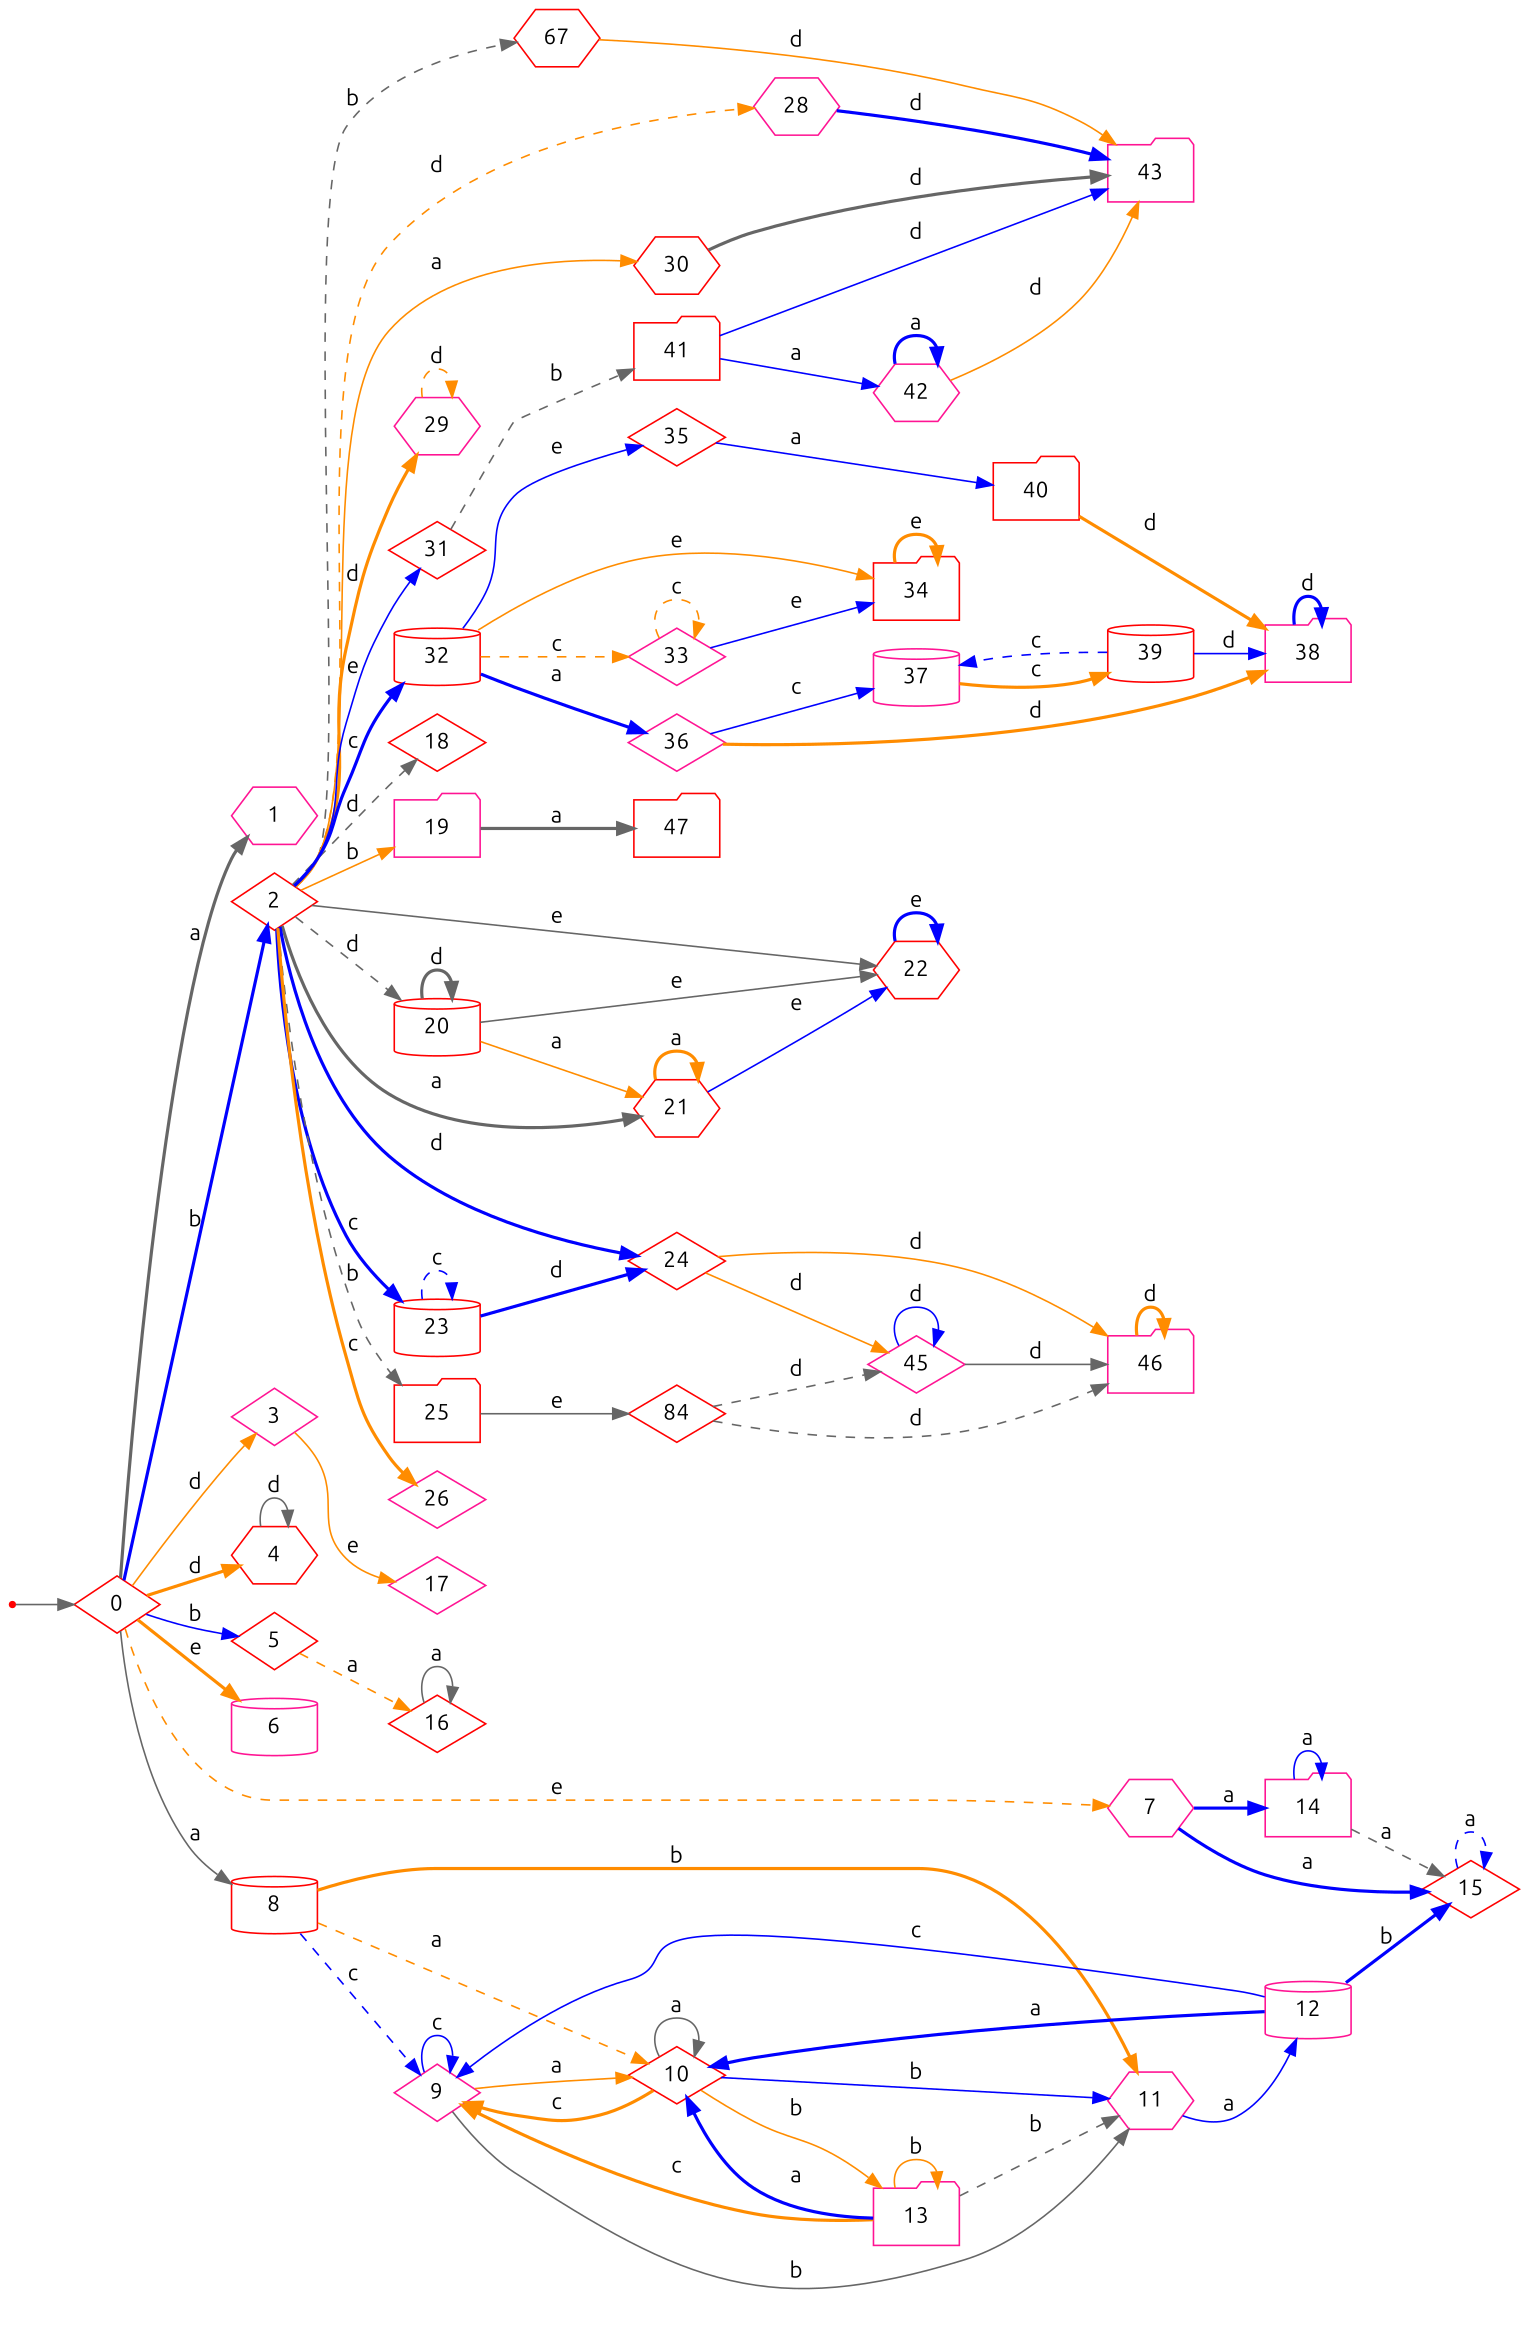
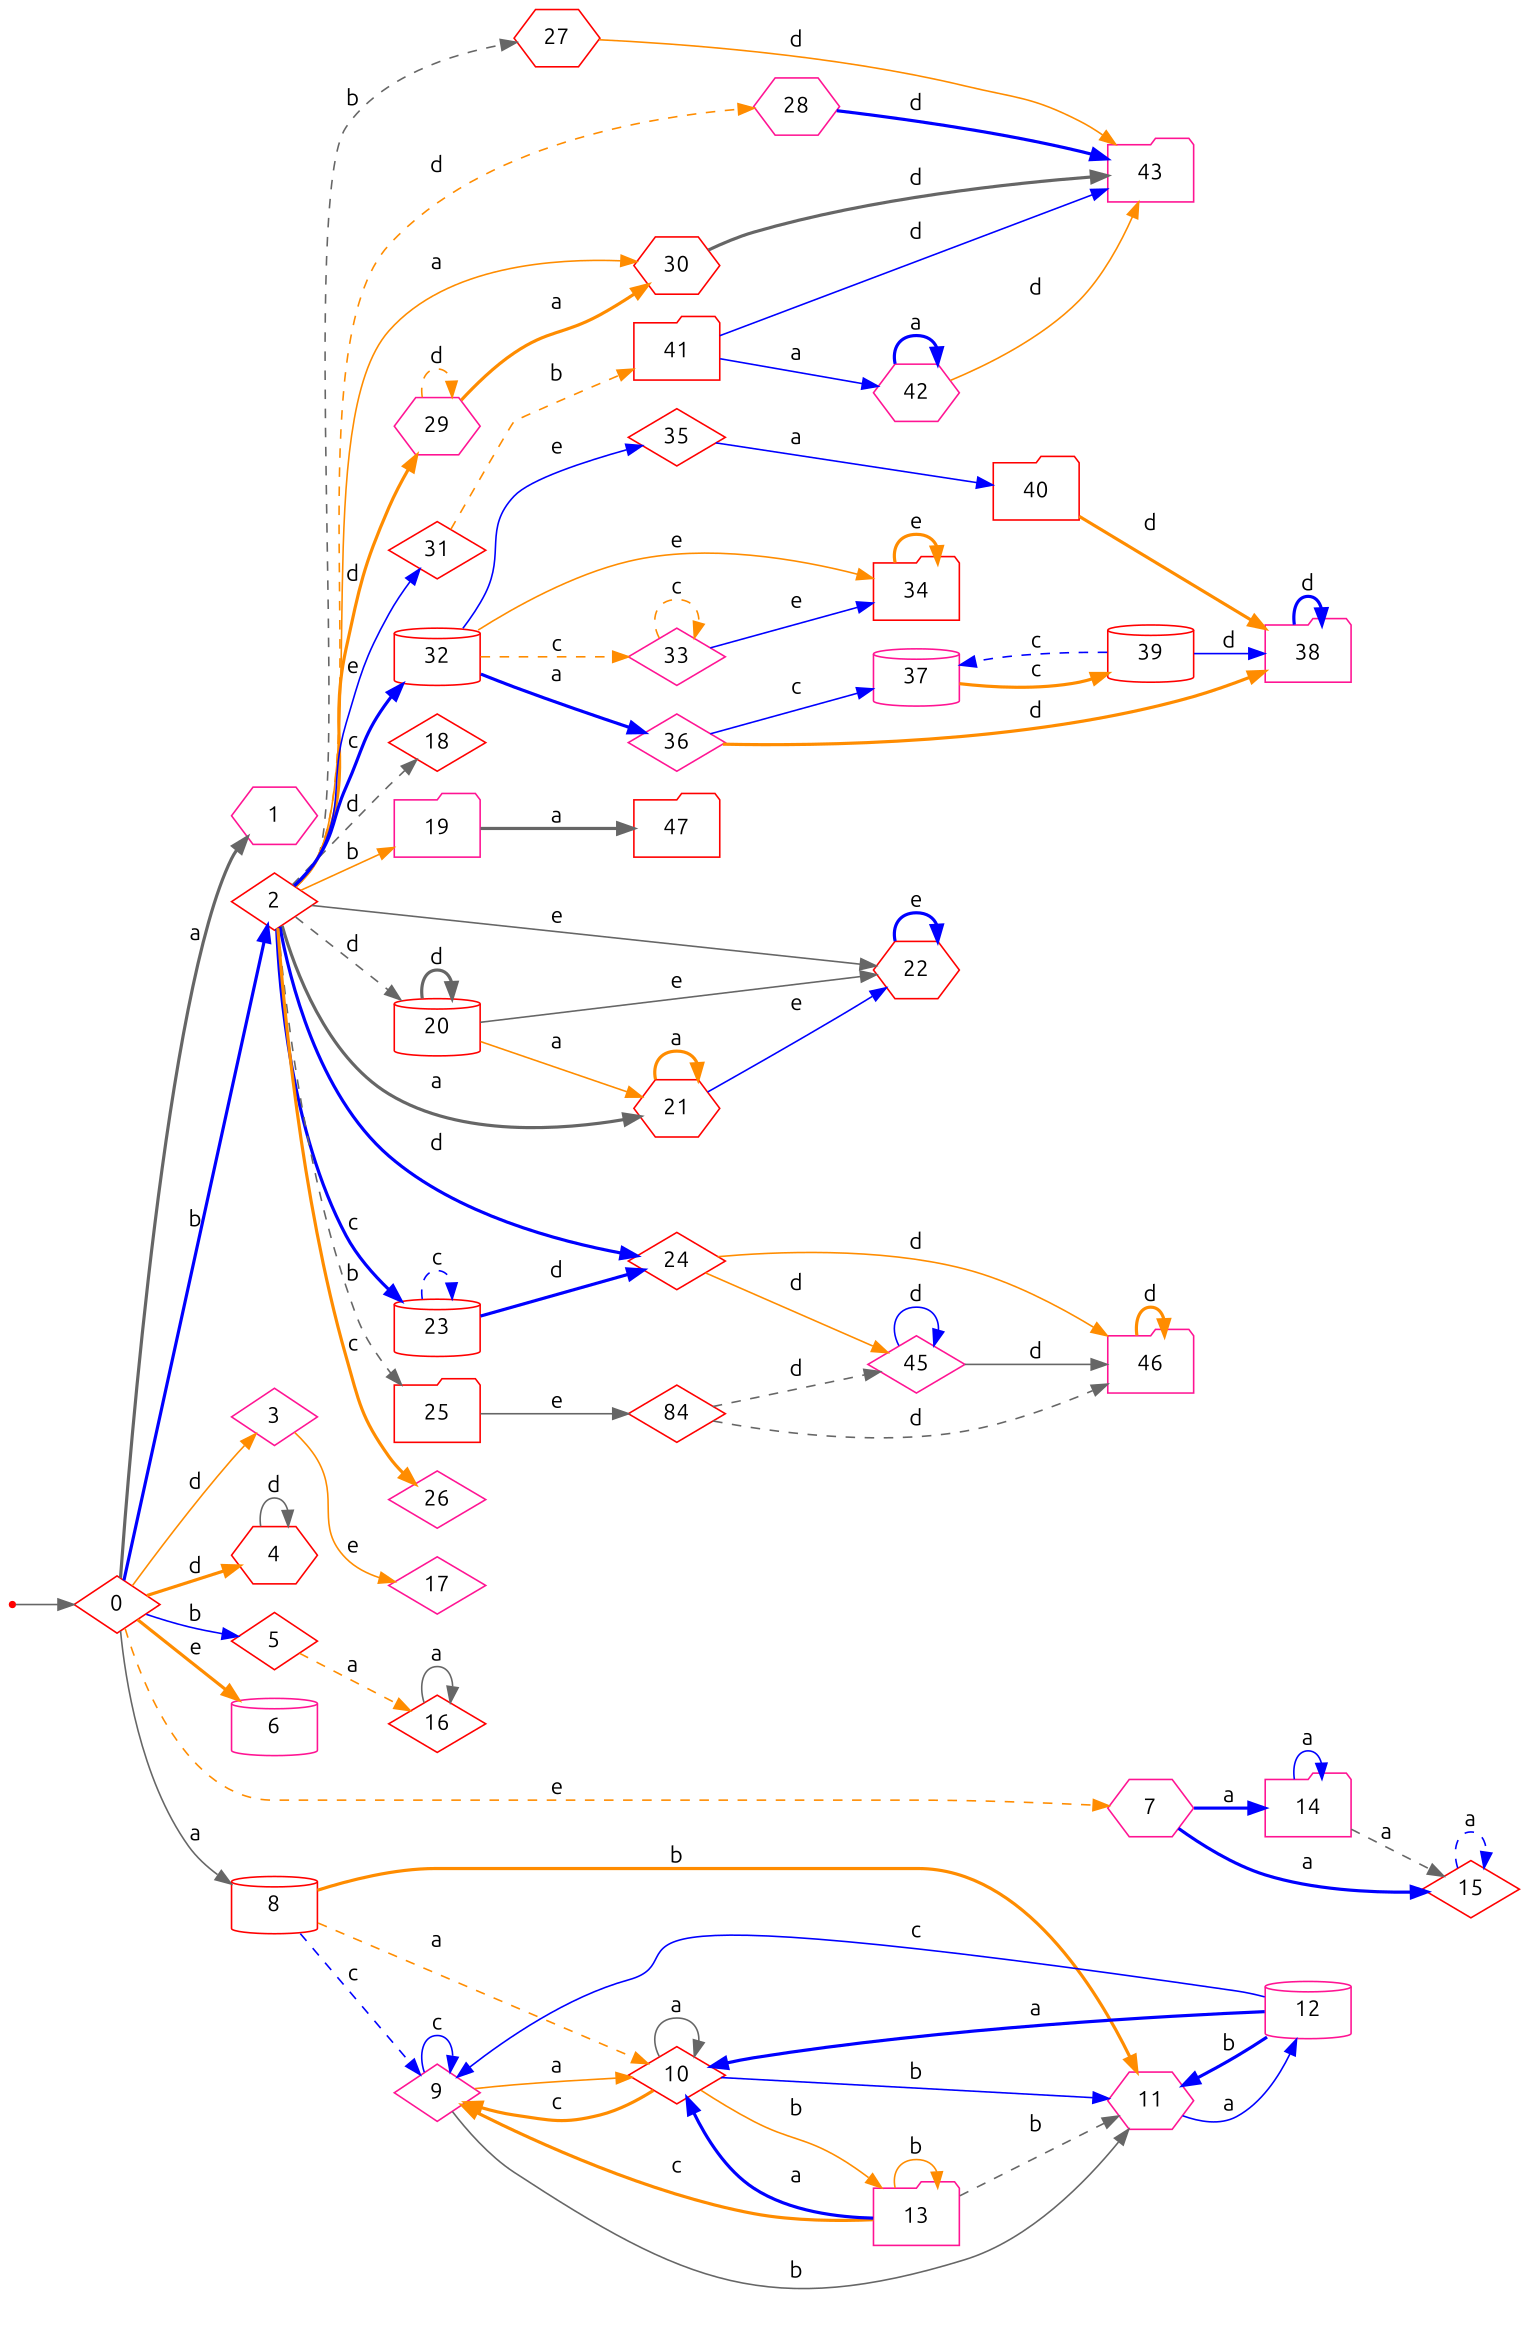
  digraph {
    fontname=Ubuntu
    rankdir=LR
    node [color=red fontname=Ubuntu shape=diamond]
    edge [color=blue fontname=Ubuntu style=solid]
    dummy0 [shape=point]
    0
    1 [color=deeppink shape=hexagon]
    2
    3 [color=deeppink]
    4 [shape=hexagon]
    5
    6 [color=deeppink shape=cylinder]
    7 [color=deeppink shape=hexagon]
    8 [shape=cylinder]
    18
    19 [color=deeppink shape=folder]
    20 [shape=cylinder]
    21 [shape=hexagon]
    22 [shape=hexagon]
    23 [shape=cylinder]
    24
    25 [shape=folder]
    26 [color=deeppink]
-   27 [shape=hexagon label=67]
+   27 [shape=hexagon]
    28 [color=deeppink shape=hexagon]
    29 [color=deeppink shape=hexagon]
    30 [shape=hexagon]
    31
    32 [shape=cylinder]
    17 [color=deeppink]
    16
    14 [color=deeppink shape=folder]
    15
    9 [color=deeppink]
    10
    11 [color=deeppink shape=hexagon]
    47 [shape=folder]
    45 [color=deeppink]
    46 [color=deeppink shape=folder]
    n36 [label=84]
    43 [color=deeppink shape=folder]
    41 [shape=folder]
    33 [color=deeppink]
    34 [shape=folder]
    35
    36 [color=deeppink]
    13 [color=deeppink shape=folder]
    12 [color=deeppink shape=cylinder]
    42 [color=deeppink shape=hexagon]
    40 [shape=folder]
    37 [color=deeppink shape=cylinder]
    38 [color=deeppink shape=folder]
    39 [shape=cylinder]
    dummy0 -> 0 [color=gray40]
    0 -> 1 [color=gray40 label=a style=bold]
    0 -> 2 [label=b style=bold]
    0 -> 3 [color=darkorange label=d]
    0 -> 4 [color=darkorange label=d style=bold]
    0 -> 5 [label=b]
    0 -> 6 [color=darkorange label=e style=bold]
    0 -> 7 [color=darkorange label=e style=dashed]
    0 -> 8 [color=gray40 label=a]
    2 -> 18 [color=gray40 label=d style=dashed]
    2 -> 19 [color=darkorange label=b]
    2 -> 20 [color=gray40 label=d style=dashed]
    2 -> 21 [color=gray40 label=a style=bold]
    2 -> 22 [color=gray40 label=e]
    2 -> 23 [label=c style=bold]
    2 -> 24 [label=d style=bold]
    2 -> 25 [color=gray40 label=b style=dashed]
    2 -> 26 [color=darkorange label=c style=bold]
    2 -> 27 [color=gray40 label=b style=dashed]
    2 -> 28 [color=darkorange label=d style=dashed]
    2 -> 29 [color=darkorange label=d style=bold]
    2 -> 30 [color=darkorange label=a]
    2 -> 31 [label=e]
    2 -> 32 [label=c style=bold]
    3 -> 17 [color=darkorange label=e]
    4 -> 4 [color=gray40 label=d]
    5 -> 16 [color=darkorange label=a style=dashed]
    7 -> 14 [label=a style=bold]
    7 -> 15 [label=a style=bold]
    8 -> 9 [label=c style=dashed]
    8 -> 10 [color=darkorange label=a style=dashed]
    8 -> 11 [color=darkorange label=b style=bold]
    19 -> 47 [color=gray40 label=a style=bold]
    20 -> 20 [color=gray40 label=d style=bold]
    20 -> 21 [color=darkorange label=a]
    20 -> 22 [color=gray40 label=e]
    21 -> 21 [color=darkorange label=a style=bold]
    21 -> 22 [label=e]
    22 -> 22 [label=e style=bold]
    23 -> 23 [label=c style=dashed]
    23 -> 24 [label=d style=bold]
    24 -> 45 [color=darkorange label=d]
    24 -> 46 [color=darkorange label=d]
    25 -> n36 [color=gray40 label=e]
    27 -> 43 [color=darkorange label=d]
    28 -> 43 [label=d style=bold]
    29 -> 29 [color=darkorange label=d style=dashed]
+   29 -> 30 [color=darkorange label=a style=bold]
    30 -> 43 [color=gray40 label=d style=bold]
-   31 -> 41 [color=gray40 label=b style=dashed]
+   31 -> 41 [color=darkorange label=b style=dashed]
    32 -> 33 [color=darkorange label=c style=dashed]
    32 -> 34 [color=darkorange label=e]
    32 -> 35 [label=e]
    32 -> 36 [label=a style=bold]
    16 -> 16 [color=gray40 label=a]
    14 -> 14 [label=a]
    14 -> 15 [color=gray40 label=a style=dashed]
    15 -> 15 [label=a style=dashed]
    9 -> 9 [label=c]
    9 -> 10 [color=darkorange label=a]
    9 -> 11 [color=gray40 label=b]
    10 -> 9 [color=darkorange label=c style=bold]
    10 -> 10 [color=gray40 label=a]
    10 -> 11 [label=b]
    10 -> 13 [color=darkorange label=b]
    11 -> 12 [label=a]
    45 -> 45 [label=d]
    45 -> 46 [color=gray40 label=d]
    46 -> 46 [color=darkorange label=d style=bold]
    n36 -> 45 [color=gray40 label=d style=dashed]
    n36 -> 46 [color=gray40 label=d style=dashed]
    41 -> 43 [label=d]
    41 -> 42 [label=a]
    33 -> 33 [color=darkorange label=c style=dashed]
    33 -> 34 [label=e]
    34 -> 34 [color=darkorange label=e style=bold]
    35 -> 40 [label=a]
    36 -> 37 [label=c]
    36 -> 38 [color=darkorange label=d style=bold]
    13 -> 9 [color=darkorange label=c style=bold]
    13 -> 10 [label=a style=bold]
    13 -> 11 [color=gray40 label=b style=dashed]
    13 -> 13 [color=darkorange label=b]
    12 -> 9 [label=c]
    12 -> 10 [label=a style=bold]
-   12 -> 15 [label=b style=bold]
+   12 -> 11 [label=b style=bold]
    42 -> 43 [color=darkorange label=d]
    42 -> 42 [label=a style=bold]
    40 -> 38 [color=darkorange label=d style=bold]
    37 -> 39 [color=darkorange label=c style=bold]
    38 -> 38 [label=d style=bold]
    39 -> 37 [label=c style=dashed]
    39 -> 38 [label=d]
  }
